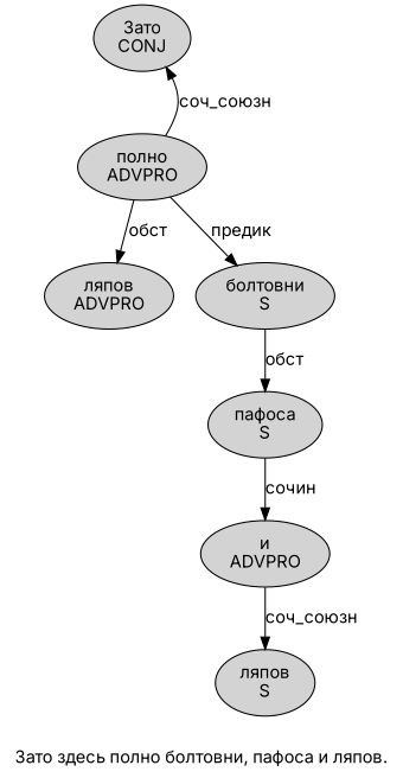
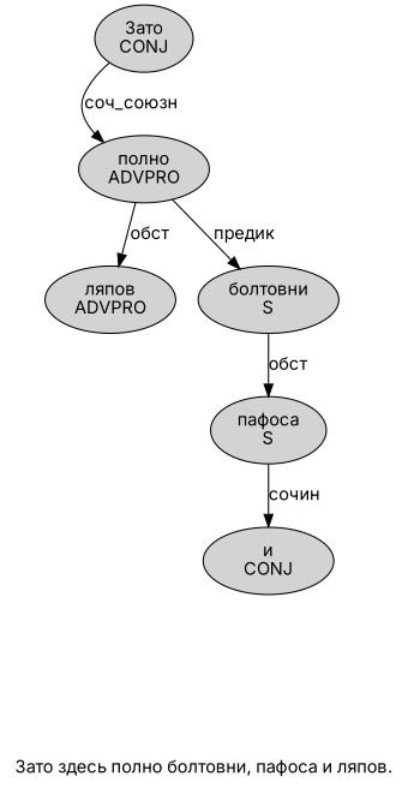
  digraph {
    fontname=Inter
    label="Зато здесь полно болтовни, пафоса и ляпов."
    node [fillcolor=lightgray fontname=Inter penwidth=1 shape=ellipse style=filled]
    edge [fontname=Inter]
    n1 [label="Зато\nCONJ"]
    n2 [label="полно\nADVPRO"]
    n3 [label="ляпов\nADVPRO"]
    n4 [label="болтовни\nS"]
    n5 [label="пафоса\nS"]
-   n6 [label="и\nADVPRO"]
-   n7 [label="ляпов\nS"]
-   n2 -> n1 [label="соч_союзн"]
+   n6 [label="и\nCONJ"]
+   n1 -> n2 [label="соч_союзн"]
    n2 -> n3 [label="обст"]
    n2 -> n4 [label="предик"]
    n4 -> n5 [label="обст"]
    n5 -> n6 [label="сочин"]
-   n6 -> n7 [label="соч_союзн"]
  }
